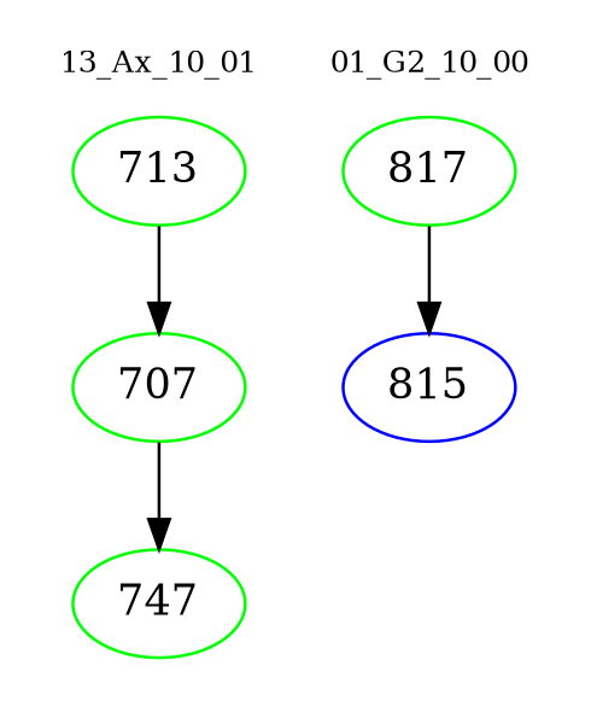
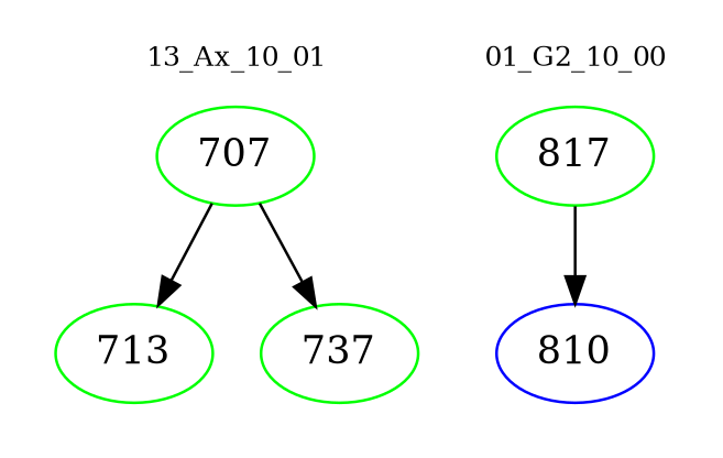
  digraph {
    node [color=green]
    edge [color=black]
    n1 [label=713]
    n2 [label=707]
-   n3 [label=747]
+   n3 [label=737]
    n4 [label=817]
-   n5 [color=blue label=815]
+   n5 [color=blue label=810]
    subgraph cluster_1 {
      color=white
      fontsize=10
      label="13_Ax_10_01"
      n1
      n2
      n3
    }
    subgraph cluster_2 {
      color=white
      fontsize=10
      label="01_G2_10_00"
      n4
      n5
    }
-   n1 -> n2
+   n2 -> n1
    n2 -> n3
    n4 -> n5
  }
